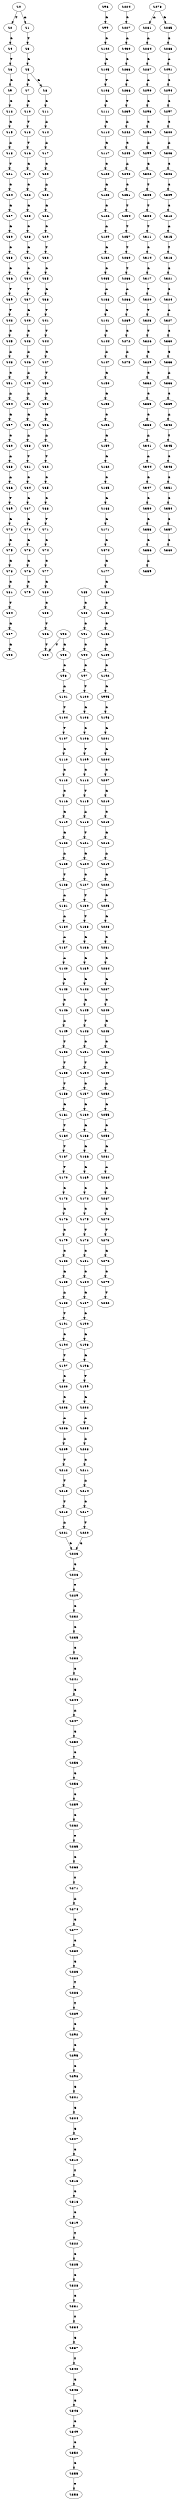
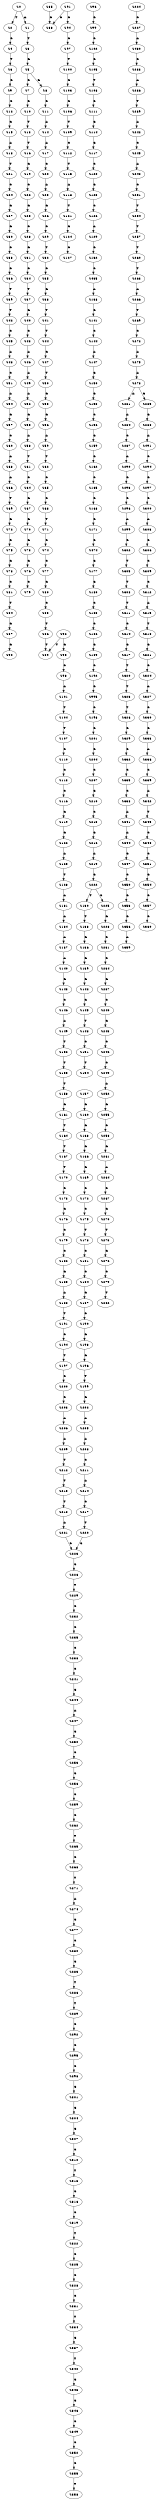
  strict digraph {
    S0
    S1
    S2
    S3
    S4
    S5
    S6
    S7
    S8
    S9
    S10
    S11
    S12
    S13
    S14
    S15
    S16
    S17
    S18
    S19
    S20
    S21
    S22
    S23
    S24
    S25
    S26
    S27
    S28
    S29
    S30
    S31
    S32
    S33
    S34
    S35
    S36
    S37
    S38
    S39
    S40
    S41
    S42
    S43
    S44
    S45
    S46
    S47
    S48
    S49
    S50
    S51
    S52
    S53
    S54
    S55
    S56
    S57
    S58
    S59
    S60
    S61
    S62
    S63
    S64
    S65
    S66
    S67
    S68
    S69
    S70
    S71
    S72
    S73
    S74
    S75
    S76
    S77
    S78
    S79
    S80
    S81
    S83
    S84
    S86
    S87
    S85
    S88
    S89
    S90
    S91
    S94
    S92
    S95
    S97
    S98
    S96
    S99
    S100
    S101
    S102
    S103
    S104
    S105
    S106
    S107
    S108
    S109
    S110
    S111
    S112
    S113
    S114
    S115
    S116
    S117
    S118
    S119
    S120
    S121
    S122
    S123
    S124
    S125
    S126
    S127
    S128
    S129
    S130
    S131
    S132
    S133
    S134
    n134 [label=S435]
    S136
    S137
    S138
    S139
    S140
    S141
    S142
    S143
    S144
    S145
    S146
    S147
    S148
    S149
    S150
    S151
    S152
    S153
    S154
    S155
    S156
    S157
    S158
    S159
    S160
    S161
    S162
    S163
    S164
    S165
    S166
    S167
    S168
    S169
    S170
    S171
    S172
    S173
    n173 [label=S474]
    S175
    S176
    S177
    S178
    S179
    S180
    S181
    S182
    S183
    S184
    S185
    S186
    S187
    S188
    S189
    S190
    S191
    S192
    S193
    S194
    n194 [label=S995]
    S196
    S197
    S198
    S199
    S200
    S201
    S202
    S203
    S204
    S205
    S206
    S207
    S208
    S209
    S210
    S211
    S212
    S213
    S214
    S215
    S216
    S217
    S218
    S219
    S220
    S221
    S222
    S223
    S225
    S226
    S224
    S227
    S228
    S229
    n229 [label=S430]
    S231
    S232
    S233
    S234
    S235
    S236
    S237
    S238
    S239
    S240
    S241
    S242
    S243
    S244
    S245
    S246
    S247
    S248
    S249
    S250
    S251
    S252
    S253
    S254
    S255
    S256
    S257
    S258
    S259
    S260
    S261
    S262
    S263
    S264
    S265
    S266
    S267
    S268
    S269
    S270
    S271
    S272
    S273
    S274
    S275
    S276
    S277
    S278
    S279
    S280
    S281
    S285
    S282
    S283
    S284
    S286
    S287
    S288
    S289
    S290
    n290 [label=S491]
    S292
    S293
    S294
    S295
    S296
    S297
    S298
    S299
    S300
    S301
    S302
    S303
    S304
    S305
    S306
    S307
    S308
    S309
    S310
    S311
    S312
    S313
    S314
    S315
    S316
    S317
    S318
    S319
    S320
    S321
    S322
    S323
    S324
    S325
    S326
    S327
    S328
    S329
    S330
    S331
    S332
    S333
    S334
    S335
    S336
    S337
    S338
    S339
    S340
    S341
    S342
    S343
    S344
    S345
    S346
    S347
    S348
    S349
    S350
    S351
    S352
    S353
    S354
    S355
    S356
    S357
    S358
    S359
    S360
    S0 -> S1 [label=A]
    S0 -> S2 [label=T]
    S1 -> S3 [label=T]
    S2 -> S4 [label=C]
    S3 -> S5 [label=G]
    S4 -> S6 [label=T]
    S5 -> S7 [label=C]
    S5 -> S8 [label=G]
    S6 -> S9 [label=G]
    S7 -> S10 [label=C]
    S8 -> S11 [label=C]
    S9 -> S12 [label=G]
    S10 -> S13 [label=T]
    S11 -> S14 [label=A]
    S12 -> S15 [label=G]
    S13 -> S16 [label=T]
    S14 -> S17 [label=A]
    S15 -> S18 [label=A]
    S16 -> S19 [label=G]
    S17 -> S20 [label=C]
    S18 -> S21 [label=T]
    S19 -> S22 [label=C]
    S20 -> S23 [label=A]
    S21 -> S24 [label=C]
    S22 -> S25 [label=G]
    S23 -> S26 [label=G]
    S24 -> S27 [label=G]
    S25 -> S28 [label=C]
    S26 -> S29 [label=C]
    S27 -> S30 [label=G]
    S28 -> S31 [label=G]
    S29 -> S32 [label=T]
    S30 -> S33 [label=C]
    S31 -> S34 [label=C]
    S32 -> S35 [label=C]
    S33 -> S36 [label=C]
    S34 -> S37 [label=T]
    S35 -> S38 [label=G]
    S36 -> S39 [label=T]
    S37 -> S40 [label=G]
    S38 -> S41 [label=T]
    S39 -> S42 [label=T]
    S40 -> S43 [label=C]
    S41 -> S44 [label=T]
    S42 -> S45 [label=C]
    S43 -> S46 [label=A]
    S44 -> S47 [label=G]
    S45 -> S48 [label=A]
    S46 -> S49 [label=A]
    S47 -> S50 [label=T]
    S48 -> S51 [label=C]
    S49 -> S52 [label=A]
    S50 -> S53 [label=G]
    S51 -> S54 [label=A]
    S52 -> S55 [label=G]
    S53 -> S56 [label=G]
    S54 -> S57 [label=G]
    S55 -> S58 [label=A]
    S56 -> S59 [label=A]
    S57 -> S60 [label=C]
    S58 -> S61 [label=T]
    S59 -> S62 [label=T]
    S60 -> S63 [label=A]
    S61 -> S64 [label=C]
    S62 -> S65 [label=C]
    S63 -> S66 [label=A]
    S64 -> S67 [label=G]
    S65 -> S68 [label=C]
    S66 -> S69 [label=T]
    S67 -> S70 [label=G]
    S68 -> S71 [label=T]
    S69 -> S72 [label=G]
    S70 -> S73 [label=G]
    S71 -> S74 [label=C]
    S72 -> S75 [label=C]
    S73 -> S76 [label=G]
    S74 -> S77 [label=C]
    S75 -> S78 [label=G]
    S76 -> S79 [label=C]
    S77 -> S80 [label=G]
    S78 -> S81 [label=C]
    S80 -> S83 [label=C]
    S81 -> S84 [label=T]
    S83 -> S86 [label=T]
    S84 -> S87 [label=G]
    S86 -> S89 [label=T]
    S87 -> S90 [label=G]
    S85 -> S88 [label=C]
-   S88 -> S91 [label=C]
+   S91 -> S88 [label=C]
    S91 -> S94 [label=C]
    S94 -> S97 [label=C]
    S92 -> S89 [label=T]
    S92 -> S95 [label=G]
    S95 -> S98 [label=C]
    S97 -> S100 [label=T]
    S98 -> S101 [label=A]
    S96 -> S99 [label=G]
    S99 -> S102 [label=C]
    S100 -> S103 [label=G]
    S101 -> S104 [label=T]
    S102 -> S105 [label=G]
    S103 -> S106 [label=C]
    S104 -> S107 [label=T]
    S105 -> S108 [label=T]
    S106 -> S109 [label=T]
    S107 -> S110 [label=C]
    S108 -> S111 [label=C]
    S109 -> S112 [label=C]
    S110 -> S113 [label=C]
    S111 -> S114 [label=G]
    S112 -> S115 [label=T]
    S113 -> S116 [label=C]
    S114 -> S117 [label=G]
    S115 -> S118 [label=A]
    S116 -> S119 [label=G]
    S117 -> S120 [label=C]
    S118 -> S121 [label=T]
    S119 -> S122 [label=G]
    S120 -> S123 [label=G]
    S121 -> S124 [label=G]
    S122 -> S125 [label=A]
    S123 -> S126 [label=C]
    S124 -> S127 [label=C]
    S125 -> S128 [label=T]
    S126 -> S129 [label=A]
-   S127 -> S130 [label=T]
+   S222 -> S130 [label=T]
    S128 -> S131 [label=A]
    S129 -> S132 [label=G]
    S130 -> S133 [label=T]
    S131 -> S134 [label=A]
    S132 -> n134 [label=C]
    S133 -> S136 [label=G]
    S134 -> S137 [label=A]
    n134 -> S138 [label=A]
    S136 -> S139 [label=G]
    S137 -> S140 [label=A]
    S138 -> S141 [label=G]
    S139 -> S142 [label=G]
    S140 -> S143 [label=G]
    S141 -> S144 [label=C]
    S142 -> S145 [label=G]
    S143 -> S146 [label=C]
    S144 -> S147 [label=A]
    S145 -> S148 [label=T]
    S146 -> S149 [label=A]
    S147 -> S150 [label=G]
    S148 -> S151 [label=C]
    S149 -> S152 [label=T]
    S150 -> S153 [label=G]
    S151 -> S154 [label=T]
    S152 -> S155 [label=T]
    S153 -> S156 [label=C]
-   S154 -> S157 [label=C]
    S155 -> S158 [label=T]
    S156 -> S159 [label=G]
    S157 -> S160 [label=G]
    S158 -> S161 [label=G]
    S159 -> S162 [label=G]
    S160 -> S163 [label=G]
    S161 -> S164 [label=T]
    S162 -> S165 [label=C]
    S163 -> S166 [label=G]
    S164 -> S167 [label=T]
    S165 -> S168 [label=G]
    S166 -> S169 [label=G]
    S167 -> S170 [label=T]
    S168 -> S171 [label=G]
    S169 -> S172 [label=C]
    S170 -> S173 [label=C]
    S171 -> n173 [label=C]
    S172 -> S175 [label=C]
    S173 -> S176 [label=G]
    n173 -> S177 [label=G]
    S175 -> S178 [label=T]
    S176 -> S179 [label=C]
    S177 -> S180 [label=G]
    S178 -> S181 [label=C]
    S179 -> S182 [label=C]
    S180 -> S183 [label=C]
    S181 -> S184 [label=C]
    S182 -> S185 [label=G]
    S183 -> S186 [label=C]
    S184 -> S187 [label=G]
    S185 -> S188 [label=A]
    S186 -> S189 [label=G]
    S187 -> S190 [label=C]
    S188 -> S191 [label=T]
    S189 -> S192 [label=C]
    S190 -> S193 [label=G]
    S191 -> S194 [label=C]
    S192 -> n194 [label=G]
    S193 -> S196 [label=G]
    S194 -> S197 [label=T]
    n194 -> S198 [label=C]
    S196 -> S199 [label=T]
    S197 -> S200 [label=C]
    S198 -> S201 [label=G]
    S199 -> S202 [label=G]
    S200 -> S203 [label=C]
    S201 -> S204 [label=G]
    S202 -> S205 [label=A]
    S203 -> S206 [label=A]
    S204 -> S207 [label=C]
    S205 -> S208 [label=A]
    S206 -> S209 [label=A]
    S207 -> S210 [label=G]
    S208 -> S211 [label=C]
    S209 -> S212 [label=T]
    S210 -> S213 [label=C]
    S211 -> S214 [label=A]
    S212 -> S215 [label=T]
    S213 -> S216 [label=G]
    S214 -> S217 [label=C]
    S215 -> S218 [label=T]
    S216 -> S219 [label=A]
    S217 -> S220 [label=T]
    S218 -> S221 [label=A]
    S219 -> S222 [label=G]
    S220 -> S223 [label=G]
    S221 -> S223 [label=C]
    S222 -> S225 [label=C]
    S223 -> S226 [label=G]
    S225 -> S228 [label=G]
    S226 -> S229 [label=T]
    S224 -> S227 [label=C]
    S227 -> n229 [label=A]
    S228 -> S231 [label=C]
    S229 -> S232 [label=G]
    n229 -> S233 [label=C]
    S231 -> S234 [label=C]
    S232 -> S235 [label=G]
    S233 -> S236 [label=A]
    S234 -> S237 [label=G]
    S235 -> S238 [label=C]
    S236 -> S239 [label=T]
    S237 -> S240 [label=C]
    S238 -> S241 [label=C]
    S239 -> S242 [label=A]
    S240 -> S243 [label=G]
    S241 -> S244 [label=G]
    S242 -> S245 [label=C]
    S243 -> S246 [label=C]
    S244 -> S247 [label=A]
    S245 -> S248 [label=A]
    S246 -> S249 [label=C]
    S247 -> S250 [label=G]
    S248 -> S251 [label=C]
    S249 -> S252 [label=A]
    S250 -> S253 [label=C]
    S251 -> S254 [label=T]
    S252 -> S255 [label=G]
    S253 -> S256 [label=G]
    S254 -> S257 [label=T]
    S255 -> S258 [label=C]
    S256 -> S259 [label=C]
    S257 -> S260 [label=T]
    S258 -> S261 [label=G]
    S259 -> S262 [label=G]
    S260 -> S263 [label=T]
    S261 -> S264 [label=A]
    S262 -> S265 [label=T]
    S263 -> S266 [label=A]
    S264 -> S267 [label=C]
    S265 -> S268 [label=G]
    S266 -> S269 [label=T]
    S267 -> S270 [label=G]
    S268 -> S271 [label=T]
    S269 -> S272 [label=C]
    S270 -> S273 [label=T]
    S271 -> S274 [label=A]
    S272 -> S275 [label=A]
    S273 -> S276 [label=G]
    S274 -> S277 [label=G]
+   S275 -> S278 [label=A]
    S276 -> S279 [label=C]
    S277 -> S280 [label=C]
    S278 -> S281 [label=A]
    S278 -> S285 [label=G]
    S279 -> S282 [label=T]
    S280 -> S283 [label=G]
    S281 -> S284 [label=A]
    S285 -> S288 [label=G]
    S283 -> S286 [label=T]
    S284 -> S287 [label=C]
    S286 -> S289 [label=T]
    S287 -> S290 [label=A]
    S288 -> n290 [label=A]
    S289 -> S292 [label=C]
    S290 -> S293 [label=G]
    n290 -> S294 [label=C]
    S292 -> S295 [label=G]
    S293 -> S296 [label=C]
    S294 -> S297 [label=G]
    S295 -> S298 [label=C]
    S296 -> S299 [label=A]
    S297 -> S300 [label=C]
    S298 -> S301 [label=G]
    S299 -> S302 [label=G]
    S300 -> S303 [label=A]
    S301 -> S304 [label=G]
    S302 -> S305 [label=T]
    S303 -> S306 [label=C]
    S304 -> S307 [label=G]
    S305 -> S308 [label=T]
    S306 -> S309 [label=C]
    S307 -> S310 [label=C]
    S308 -> S311 [label=T]
    S309 -> S312 [label=C]
    S310 -> S313 [label=T]
    S311 -> S314 [label=C]
    S312 -> S315 [label=A]
    S313 -> S316 [label=G]
    S314 -> S317 [label=G]
    S315 -> S318 [label=T]
    S316 -> S319 [label=C]
    S317 -> S320 [label=T]
    S318 -> S321 [label=G]
    S319 -> S322 [label=T]
    S320 -> S323 [label=T]
    S321 -> S324 [label=C]
    S322 -> S325 [label=C]
    S323 -> S326 [label=T]
    S324 -> S327 [label=A]
    S325 -> S328 [label=C]
    S326 -> S329 [label=G]
    S327 -> S330 [label=C]
    S328 -> S331 [label=C]
    S329 -> S332 [label=C]
    S330 -> S333 [label=G]
    S331 -> S334 [label=T]
    S332 -> S335 [label=C]
    S333 -> S336 [label=A]
    S334 -> S337 [label=G]
    S335 -> S338 [label=C]
    S336 -> S339 [label=C]
    S337 -> S340 [label=T]
    S338 -> S341 [label=A]
    S339 -> S342 [label=A]
    S340 -> S343 [label=G]
    S341 -> S344 [label=A]
    S342 -> S345 [label=T]
    S343 -> S346 [label=G]
    S344 -> S347 [label=G]
    S345 -> S348 [label=C]
    S346 -> S349 [label=C]
    S347 -> S350 [label=C]
    S348 -> S351 [label=C]
    S349 -> S352 [label=C]
    S350 -> S353 [label=G]
    S351 -> S354 [label=G]
    S352 -> S355 [label=C]
    S353 -> S356 [label=G]
    S354 -> S357 [label=C]
    S355 -> S358 [label=T]
    S356 -> S359 [label=A]
    S357 -> S360 [label=C]
  }
